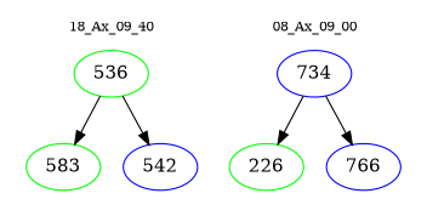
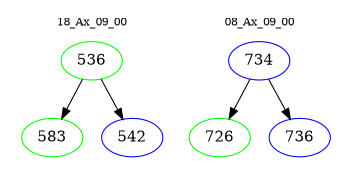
  digraph {
    node [color=green]
    edge [color=black]
    n1 [label=536]
    n2 [label=583]
    n3 [color=blue label=542]
    n4 [color=blue label=734]
-   n5 [label=226]
-   n6 [color=blue label=766]
+   n5 [label=726]
+   n6 [color=blue label=736]
    subgraph cluster_1 {
      color=white
      fontsize=10
-     label="18_Ax_09_40"
+     label="18_Ax_09_00"
      n1
      n2
      n3
    }
    subgraph cluster_2 {
      color=white
      fontsize=10
      label="08_Ax_09_00"
      n4
      n5
      n6
    }
    n1 -> n2
    n1 -> n3
    n4 -> n5
    n4 -> n6
  }
